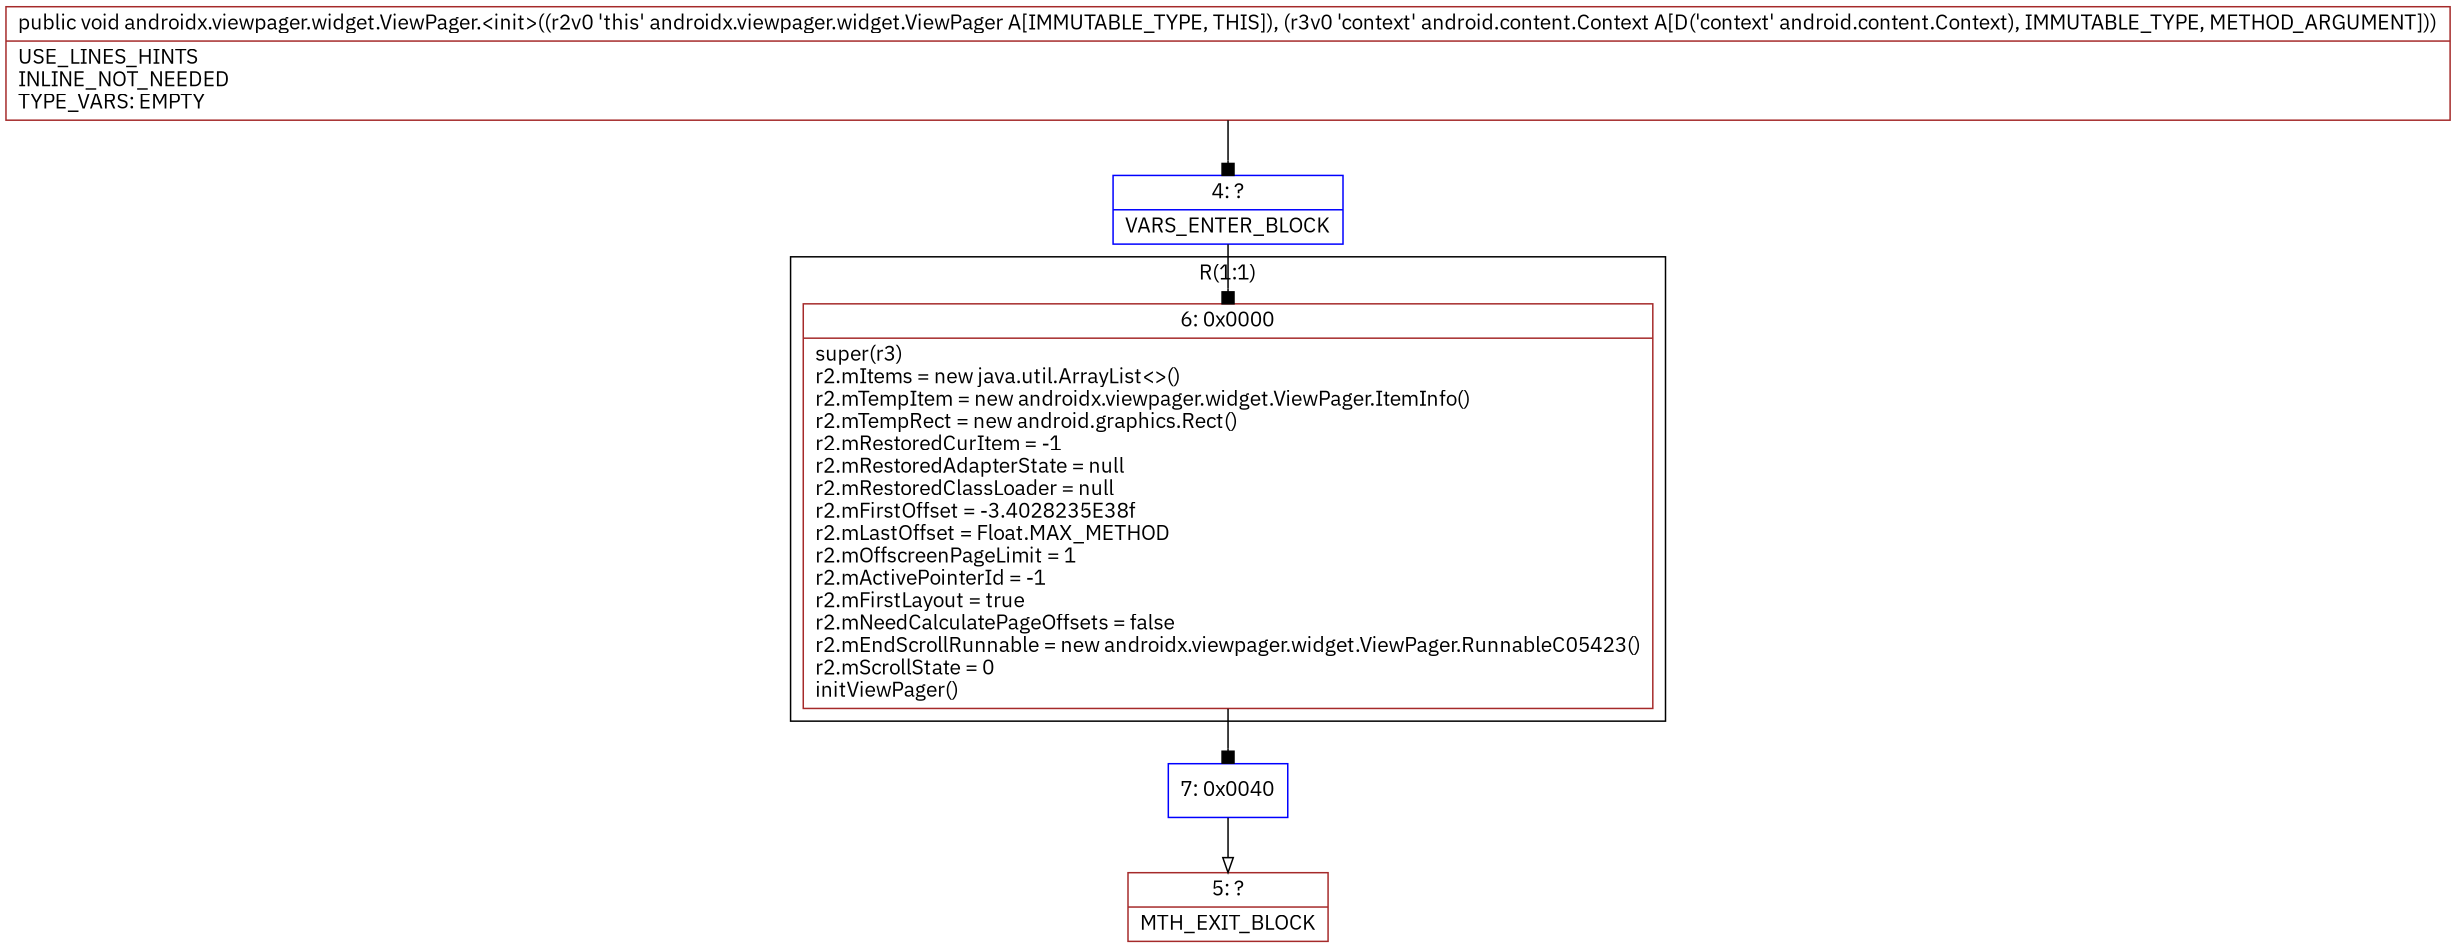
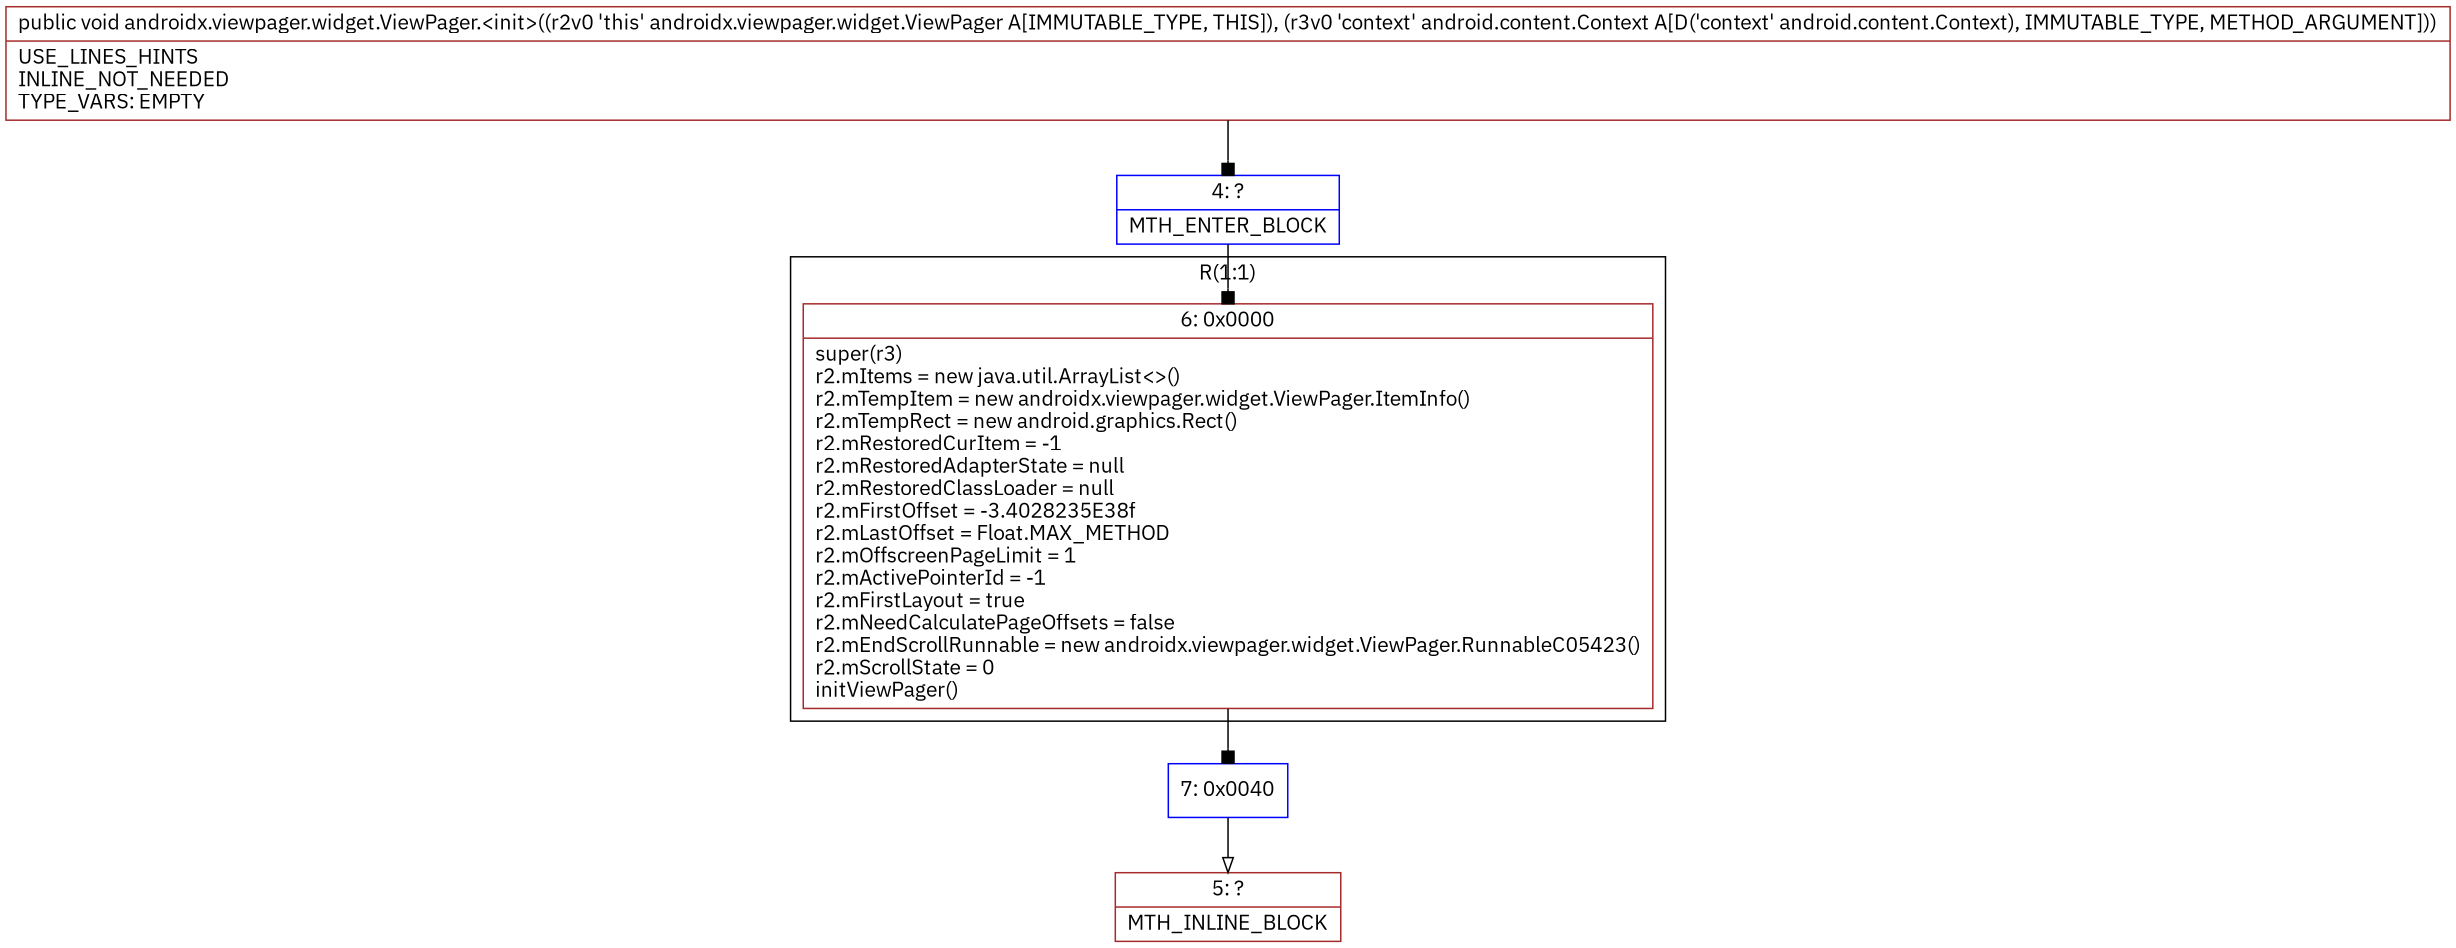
  digraph {
    fontname="IBM Plex Sans"
    node [color=brown fontname="IBM Plex Sans" shape=record]
    edge [arrowhead=box fontname="IBM Plex Sans"]
    n1 [label="{6\:\ 0x0000|super(r3)\lr2.mItems = new java.util.ArrayList\<\>()\lr2.mTempItem = new androidx.viewpager.widget.ViewPager.ItemInfo()\lr2.mTempRect = new android.graphics.Rect()\lr2.mRestoredCurItem = \-1\lr2.mRestoredAdapterState = null\lr2.mRestoredClassLoader = null\lr2.mFirstOffset = \-3.4028235E38f\lr2.mLastOffset = Float.MAX_METHOD\lr2.mOffscreenPageLimit = 1\lr2.mActivePointerId = \-1\lr2.mFirstLayout = true\lr2.mNeedCalculatePageOffsets = false\lr2.mEndScrollRunnable = new androidx.viewpager.widget.ViewPager.RunnableC05423()\lr2.mScrollState = 0\linitViewPager()\l}"]
    n2 [color=blue label="{7\:\ 0x0040}"]
-   n3 [label="{5\:\ ?|MTH_EXIT_BLOCK\l}"]
-   n4 [color=blue label="{4\:\ ?|VARS_ENTER_BLOCK\l}"]
+   n3 [label="{5\:\ ?|MTH_INLINE_BLOCK\l}"]
+   n4 [color=blue label="{4\:\ ?|MTH_ENTER_BLOCK\l}"]
    n5 [label="{public void androidx.viewpager.widget.ViewPager.\<init\>((r2v0 'this' androidx.viewpager.widget.ViewPager A[IMMUTABLE_TYPE, THIS]), (r3v0 'context' android.content.Context A[D('context' android.content.Context), IMMUTABLE_TYPE, METHOD_ARGUMENT]))  | USE_LINES_HINTS\lINLINE_NOT_NEEDED\lTYPE_VARS: EMPTY\l}"]
    subgraph cluster_1 {
      label="R(1:1)"
      n1
    }
    n1 -> n2
    n2 -> n3 [arrowhead=onormal]
    n4 -> n1
    n5 -> n4
  }
